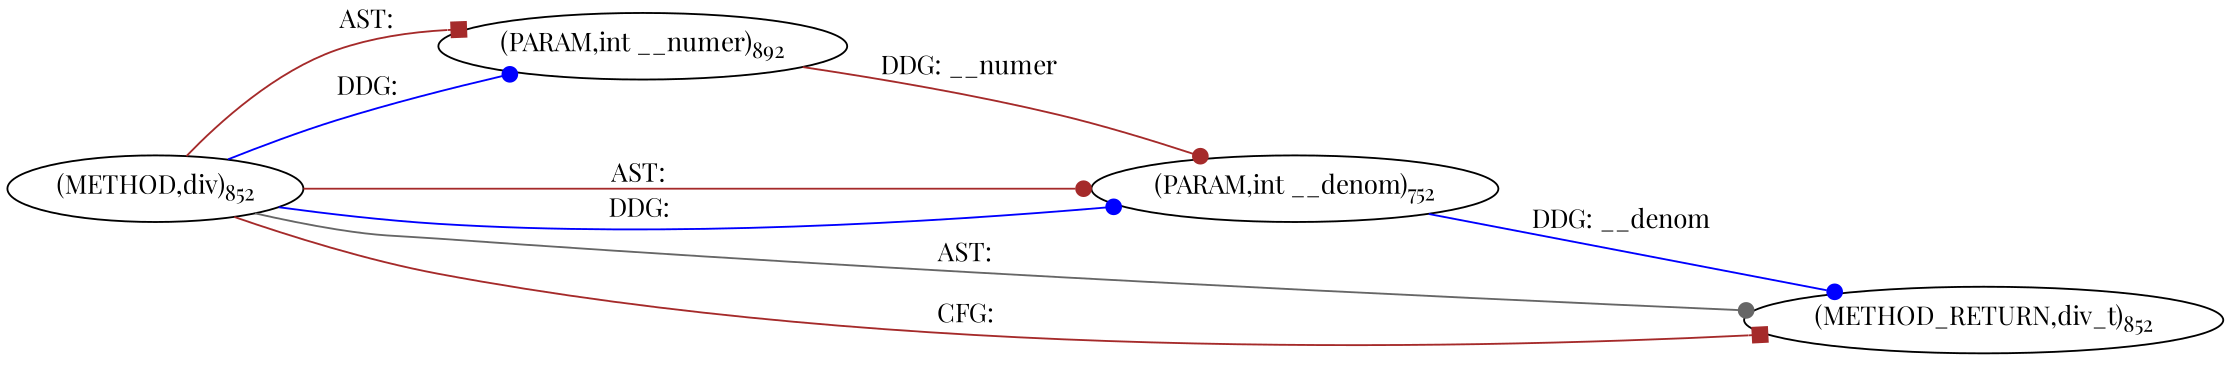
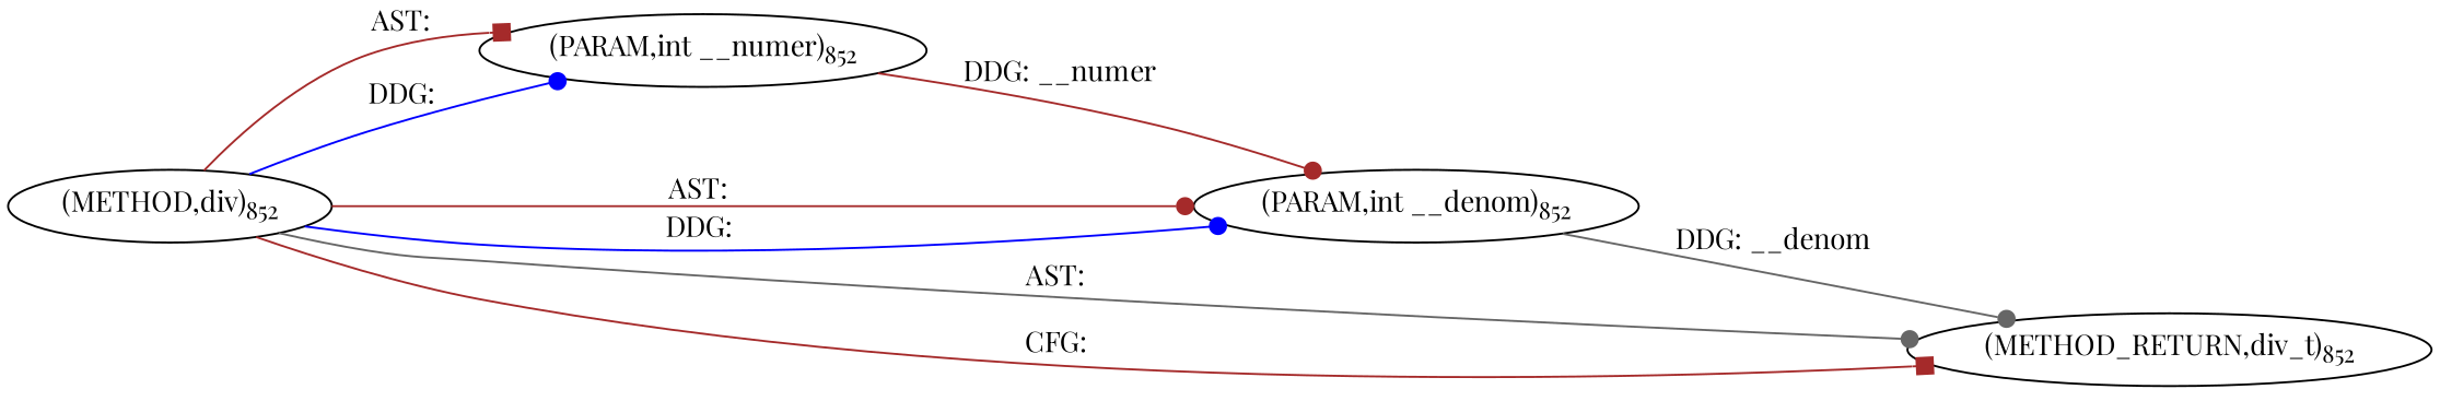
  digraph {
    fontname="Playfair Display"
    rankdir=LR
    node [fontname="Playfair Display"]
    edge [arrowhead=dot color=brown fontname="Playfair Display"]
    n1 [label=<(METHOD,div)<SUB>852</SUB>>]
-   n2 [label=<(PARAM,int __numer)<SUB>892</SUB>>]
-   n3 [label=<(PARAM,int __denom)<SUB>752</SUB>>]
+   n2 [label=<(PARAM,int __numer)<SUB>852</SUB>>]
+   n3 [label=<(PARAM,int __denom)<SUB>852</SUB>>]
    n4 [label=<(METHOD_RETURN,div_t)<SUB>852</SUB>>]
    n1 -> n2 [arrowhead=box label="AST: "]
    n1 -> n2 [color=blue label="DDG: "]
    n1 -> n3 [label="AST: "]
    n1 -> n3 [color=blue label="DDG: "]
    n1 -> n4 [color=gray40 label="AST: "]
    n1 -> n4 [arrowhead=box label="CFG: "]
    n2 -> n3 [label="DDG: __numer"]
-   n3 -> n4 [color=blue label="DDG: __denom"]
+   n3 -> n4 [color=gray40 label="DDG: __denom"]
  }
